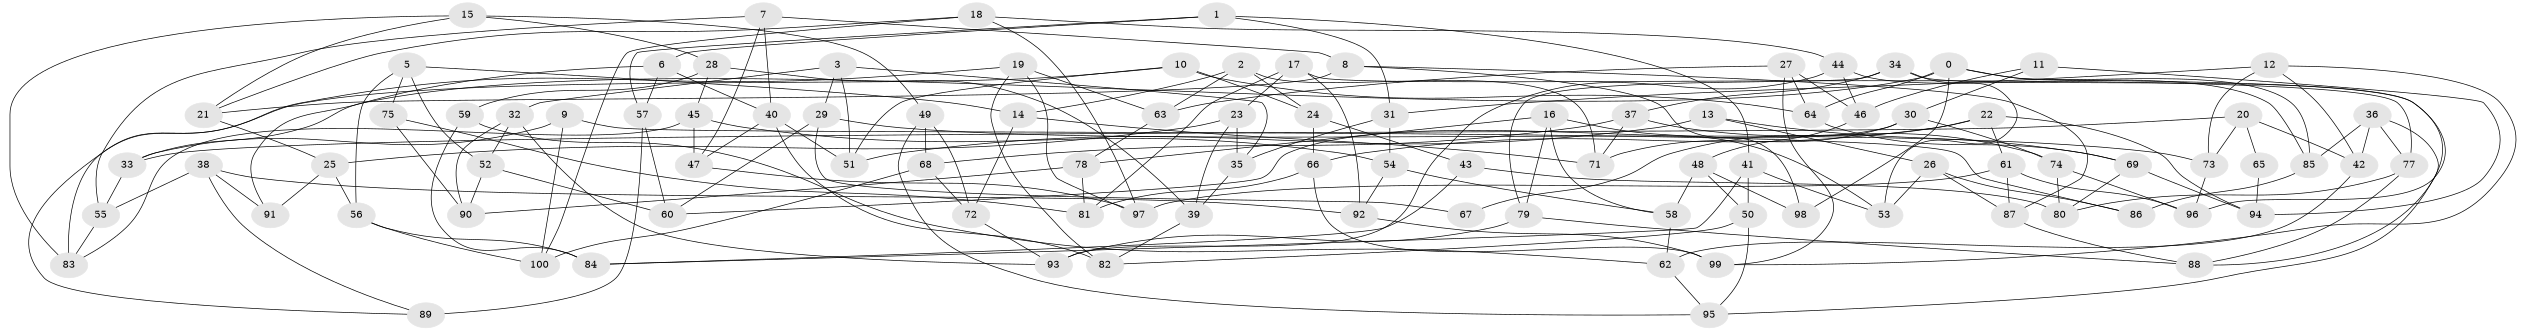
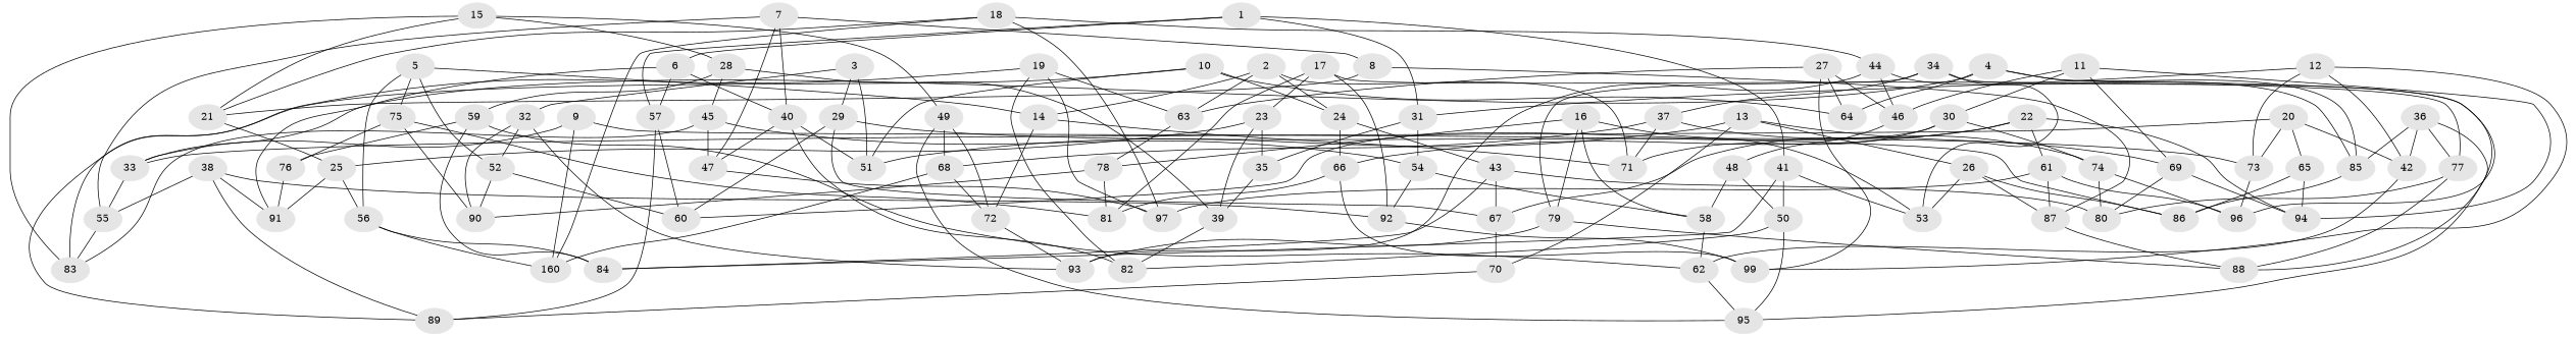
  graph {
    node [color=gray90 style=filled]
    1
    6
    31
    41
    57
    40
    91
    35
    54
    53
    50
    84
    89
    60
    2
    14
    24
    63
    71
    72
    66
    43
    78
    3
    29
    32
    51
    73
    67
    52
    90
    93
    39
-   4 [label=0]
+   4
    33
    64
    96
-   98
    85
    55
    69
    5
    56
    75
-   100
+   100 [label=160]
+   76
    81
    47
    82
    7
    8
    21
    87
    97
    83
    25
    88
    9
    86
    65
    94
    10
    11
    30
    46
    74
    48
    12
    42
    99
    62
    13
    26
+   70
    80
    15
    28
    49
    45
    59
    95
    68
    16
    58
    79
    17
    23
    77
    92
    18
    44
    19
    20
    22
    61
    27
    34
    37
    36
    38
    1 -- 6
    1 -- 31
    1 -- 41
    1 -- 57
    6 -- 57
    6 -- 40
    6 -- 91
    31 -- 35
    31 -- 54
    41 -- 53
    41 -- 50
    41 -- 84
    57 -- 89
    57 -- 60
    40 -- 51
    40 -- 47
    40 -- 82
    35 -- 39
    54 -- 58
    54 -- 92
    50 -- 82
    50 -- 95
    2 -- 14
    2 -- 24
    2 -- 63
    2 -- 71
    14 -- 71
    14 -- 72
    24 -- 66
    24 -- 43
    63 -- 78
    72 -- 93
    66 -- 81
    66 -- 99
    43 -- 84
+   43 -- 67
    43 -- 80
    78 -- 90
    78 -- 81
-   3 -- 35
    3 -- 29
    3 -- 32
    3 -- 51
    29 -- 60
    29 -- 73
    29 -- 67
    32 -- 52
    32 -- 90
    32 -- 93
    73 -- 96
+   67 -- 70
    52 -- 60
    52 -- 90
    39 -- 82
    4 -- 33
    4 -- 64
    4 -- 96
-   4 -- 98
    4 -- 85
    33 -- 55
-   64 -- 69
+   11 -- 69
    85 -- 86
    55 -- 83
    69 -- 94
    69 -- 80
    5 -- 14
    5 -- 52
    5 -- 56
    5 -- 75
    56 -- 84
    56 -- 100
    75 -- 90
+   75 -- 76
    75 -- 81
+   76 -- 91
    47 -- 97
    7 -- 40
    7 -- 55
    7 -- 47
    7 -- 8
-   8 -- 98
    8 -- 21
    8 -- 87
    21 -- 25
    87 -- 88
    25 -- 91
    25 -- 56
    9 -- 33
    9 -- 100
    9 -- 86
+   65 -- 86
    65 -- 94
    10 -- 89
    10 -- 24
    10 -- 51
    10 -- 64
    11 -- 94
    11 -- 30
    11 -- 46
    30 -- 60
    30 -- 71
    30 -- 74
    46 -- 48
    74 -- 96
    74 -- 80
    48 -- 50
-   48 -- 98
    48 -- 58
    12 -- 31
    12 -- 73
    12 -- 42
    12 -- 99
    42 -- 62
    62 -- 95
    13 -- 51
    13 -- 69
    13 -- 26
+   13 -- 70
    26 -- 53
    26 -- 87
    26 -- 86
+   70 -- 89
    15 -- 21
    15 -- 83
    15 -- 28
    15 -- 49
    28 -- 39
    28 -- 45
    28 -- 59
    49 -- 72
    49 -- 95
    49 -- 68
    45 -- 54
    45 -- 47
    45 -- 83
    59 -- 84
+   59 -- 76
    59 -- 62
    68 -- 72
    68 -- 100
    16 -- 53
    16 -- 78
    16 -- 58
    16 -- 79
    58 -- 62
    79 -- 93
    79 -- 88
    17 -- 81
    17 -- 23
    17 -- 77
    17 -- 92
    23 -- 35
    23 -- 39
    23 -- 25
    77 -- 88
    77 -- 80
    92 -- 99
    18 -- 100
    18 -- 21
    18 -- 97
    18 -- 44
    44 -- 93
    44 -- 85
    44 -- 46
    19 -- 63
    19 -- 82
    19 -- 97
    19 -- 83
    20 -- 73
    20 -- 33
    20 -- 65
    20 -- 42
    22 -- 66
    22 -- 67
    22 -- 94
    22 -- 61
    61 -- 96
    61 -- 87
    61 -- 97
    27 -- 63
    27 -- 64
    27 -- 46
    27 -- 99
    34 -- 53
    34 -- 88
    34 -- 79
    34 -- 37
    37 -- 71
    37 -- 74
    37 -- 68
    36 -- 85
    36 -- 42
    36 -- 95
    36 -- 77
    38 -- 91
    38 -- 89
    38 -- 55
    38 -- 92
  }
